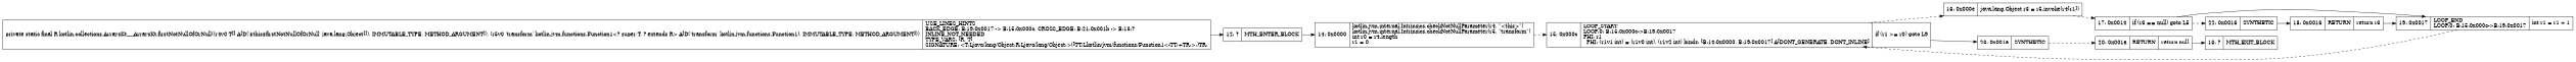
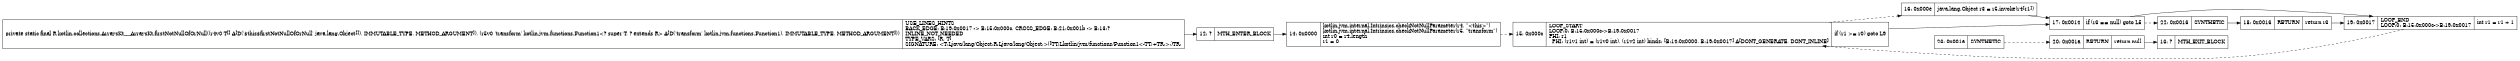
  digraph {
    rankdir=LR
    node [shape=record]
    n1 [label="{12\:\ ?|MTH_ENTER_BLOCK\l}"]
    n2 [label="{14\:\ 0x0000|kotlin.jvm.internal.Intrinsics.checkNotNullParameter(r4, \"\<this\>\")\lkotlin.jvm.internal.Intrinsics.checkNotNullParameter(r5, \"transform\")\lint r0 = r4.length\lr1 = 0\l}"]
    n3 [label="{15\:\ 0x000c|LOOP_START\lLOOP:0: B:15:0x000c\-\>B:19:0x0017\lPHI: r1 \l  PHI: (r1v1 int) = (r1v0 int), (r1v2 int) binds: [B:14:0x0000, B:19:0x0017] A[DONT_GENERATE, DONT_INLINE]\l|if (r1 \>= r0) goto L9\l}"]
    n4 [label="{16\:\ 0x000e|java.lang.Object r3 = r5.invoke(r4[r1])\l}"]
    n5 [label="{23\:\ 0x001a|SYNTHETIC\l}"]
    n6 [label="{17\:\ 0x0014|if (r3 == null) goto L5\l}"]
    n7 [label="{20\:\ 0x001a|RETURN\l|return null\l}"]
    n8 [label="{19\:\ 0x0017|LOOP_END\lLOOP:0: B:15:0x000c\-\>B:19:0x0017\l|int r1 = r1 + 1\l}"]
    n9 [label="{22\:\ 0x0016|SYNTHETIC\l}"]
    n10 [label="{18\:\ 0x0016|RETURN\l|return r3\l}"]
    n11 [label="{13\:\ ?|MTH_EXIT_BLOCK\l}"]
    n12 [label="{private static final R kotlin.collections.ArraysKt___ArraysKt.firstNotNullOfOrNull((r4v0 T[] A[D('$this$firstNotNullOfOrNull' java.lang.Object[]), IMMUTABLE_TYPE, METHOD_ARGUMENT]), (r5v0 'transform' kotlin.jvm.functions.Function1\<? super T, ? extends R\> A[D('transform' kotlin.jvm.functions.Function1), IMMUTABLE_TYPE, METHOD_ARGUMENT]))  | USE_LINES_HINTS\lBACK_EDGE: B:19:0x0017 \-\> B:15:0x000c, CROSS_EDGE: B:21:0x001b \-\> B:13:?\lINLINE_NOT_NEEDED\lTYPE_VARS: [R, T]\lSIGNATURE: \<T:Ljava\/lang\/Object;R:Ljava\/lang\/Object;\>([TT;Lkotlin\/jvm\/functions\/Function1\<\-TT;+TR;\>;)TR;\l}"]
    n1 -> n2
    n2 -> n3 [style=dashed]
    n3 -> n4 [style=dashed]
-   n3 -> n5
-   n4 -> n6 [style=dashed]
+   n3 -> n6
+   n4 -> n6
    n5 -> n7 [style=dashed]
    n6 -> n8
    n6 -> n9 [style=dashed]
    n7 -> n11
    n8 -> n3 [style=dashed]
    n9 -> n10
    n10 -> n8
    n12 -> n1
  }
